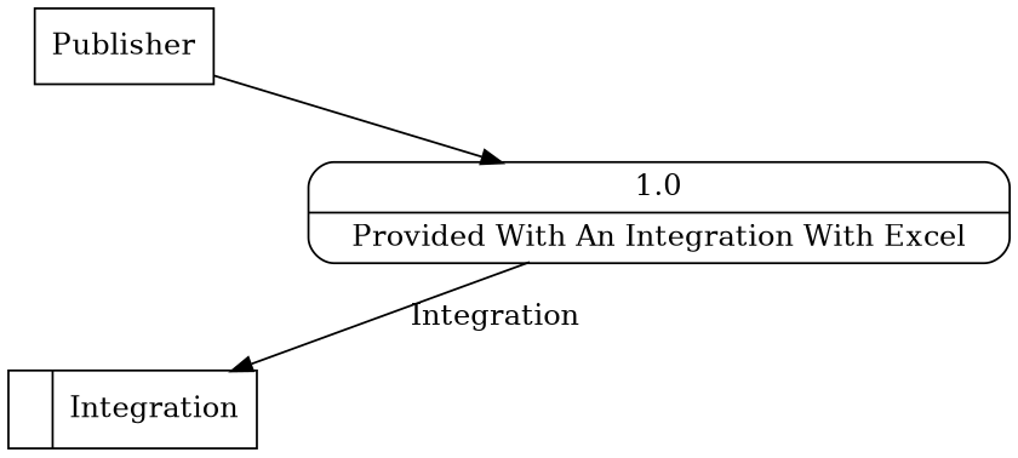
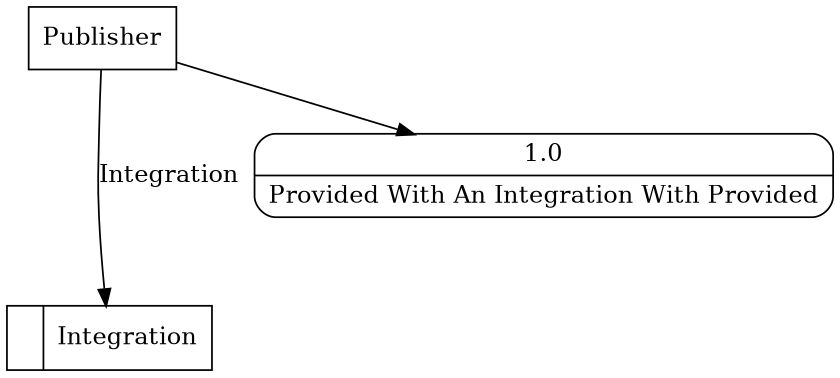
  digraph {
    n1 [label="<f0>  |<f1> Integration " shape=record]
    n2 [label=Publisher shape=box]
-   n3 [label="{<f0> 1.0|<f1> Provided With An Integration With Excel }" shape=Mrecord]
+   n3 [label="{<f0> 1.0|<f1> Provided With An Integration With Provided }" shape=Mrecord]
    n2 -> n3
-   n3 -> n1 [label=Integration]
+   n2 -> n1 [label=Integration]
  }
